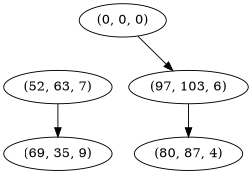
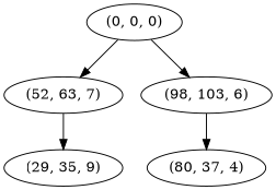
  digraph {
    "(0, 0, 0)"
    "(52, 63, 7)"
-   "(97, 103, 6)"
-   "(29, 35, 9)" [label="(69, 35, 9)"]
-   "(80, 87, 4)"
+   "(97, 103, 6)" [label="(98, 103, 6)"]
+   "(29, 35, 9)"
+   "(80, 87, 4)" [label="(80, 37, 4)"]
+   "(0, 0, 0)" -> "(52, 63, 7)"
    "(0, 0, 0)" -> "(97, 103, 6)"
    "(52, 63, 7)" -> "(29, 35, 9)"
    "(97, 103, 6)" -> "(80, 87, 4)"
  }
